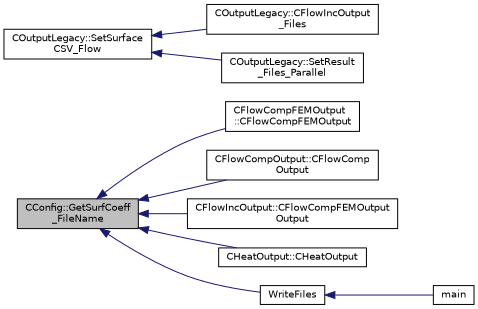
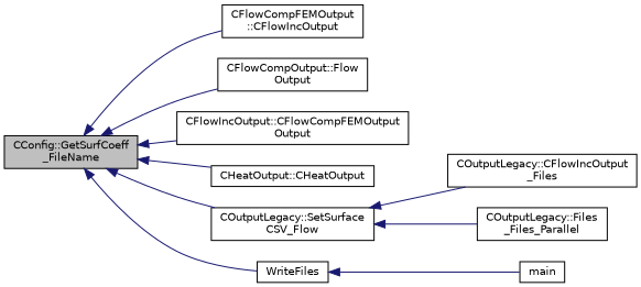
  digraph {
    rankdir=LR
    node [color=black fillcolor=white fontname=Helvetica fontsize=10 shape=record style=filled]
    edge [color=midnightblue dir=back fontname=Helvetica fontsize=10 labelfontname=Helvetica labelfontsize=10 style=solid]
    n1 [fillcolor=grey75 fontcolor=black height=0.2 label="CConfig::GetSurfCoeff\l_FileName" width=0.4]
-   n2 [height=0.2 label="CFlowCompFEMOutput\l::CFlowCompFEMOutput" width=0.4]
-   n3 [height=0.2 label="CFlowCompOutput::CFlowComp\lOutput" width=0.4]
+   n2 [height=0.2 label="CFlowCompFEMOutput\l::CFlowIncOutput" width=0.4]
+   n3 [height=0.2 label="CFlowCompOutput::Flow\lOutput" width=0.4]
    n4 [height=0.2 label="CFlowIncOutput::CFlowCompFEMOutput\lOutput" width=0.4]
    n5 [height=0.2 label="CHeatOutput::CHeatOutput" width=0.4]
    n6 [height=0.2 label="COutputLegacy::SetSurface\lCSV_Flow" width=0.4]
    n7 [height=0.2 label=WriteFiles width=0.4]
    n8 [height=0.2 label="COutputLegacy::CFlowIncOutput\l_Files" width=0.4]
-   n9 [height=0.2 label="COutputLegacy::SetResult\l_Files_Parallel" width=0.4]
+   n9 [height=0.2 label="COutputLegacy::Files\l_Files_Parallel" width=0.4]
    n10 [height=0.2 label=main width=0.4]
    n1 -> n2
    n1 -> n3
    n1 -> n4
    n1 -> n5
+   n1 -> n6
    n1 -> n7
    n6 -> n8
    n6 -> n9
    n7 -> n10
  }
